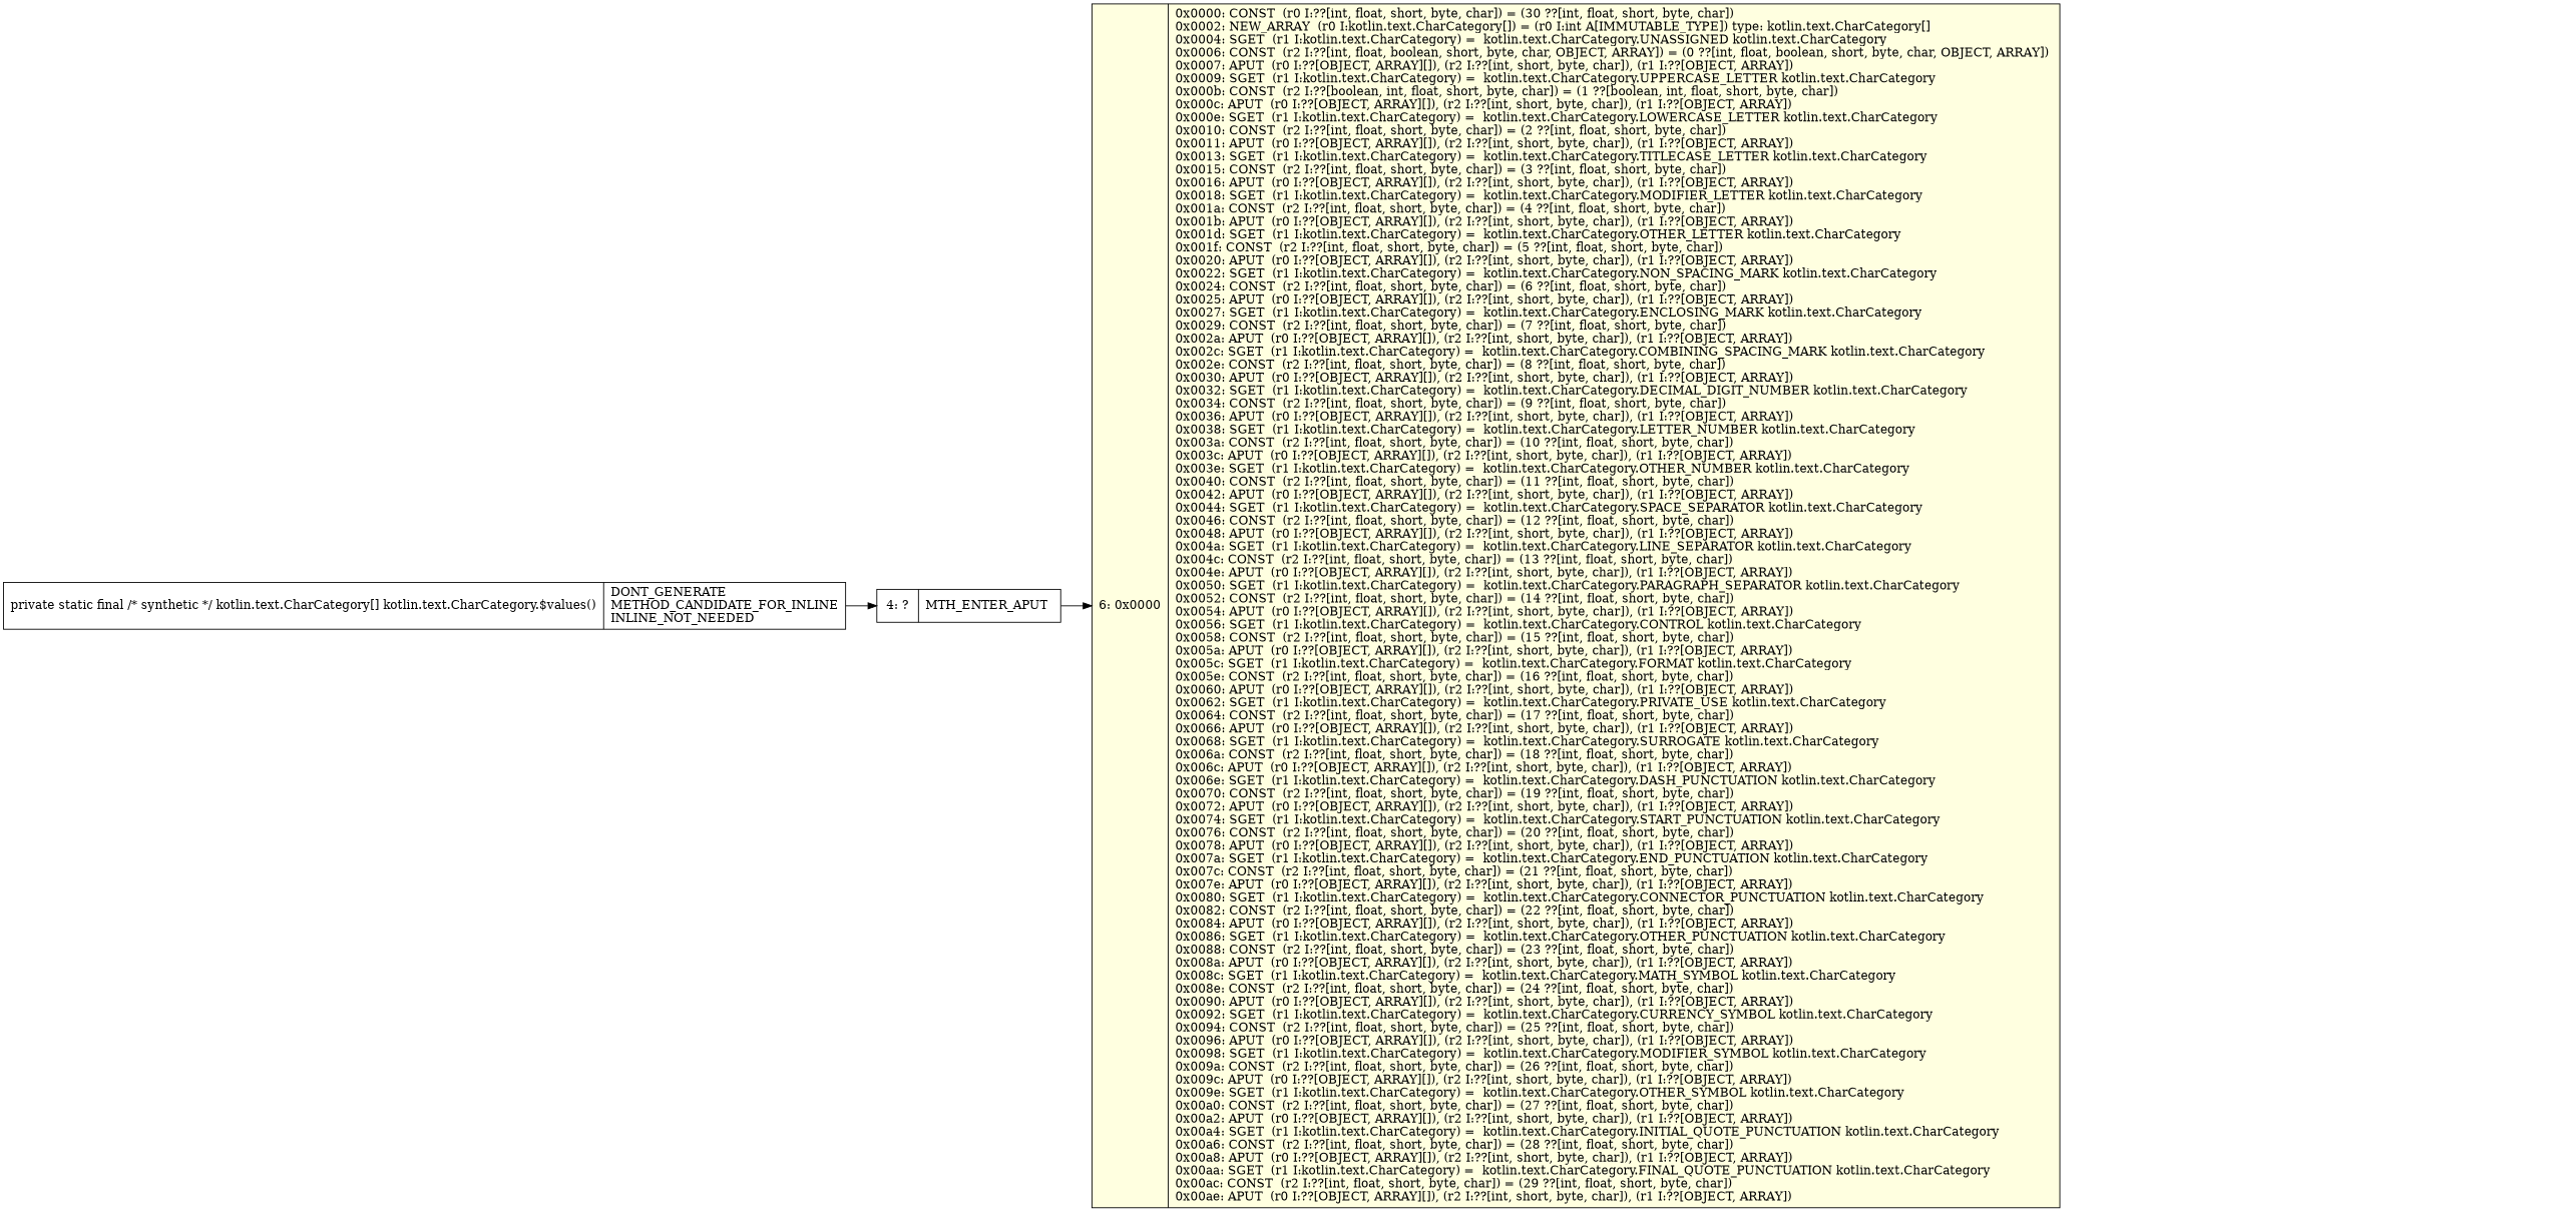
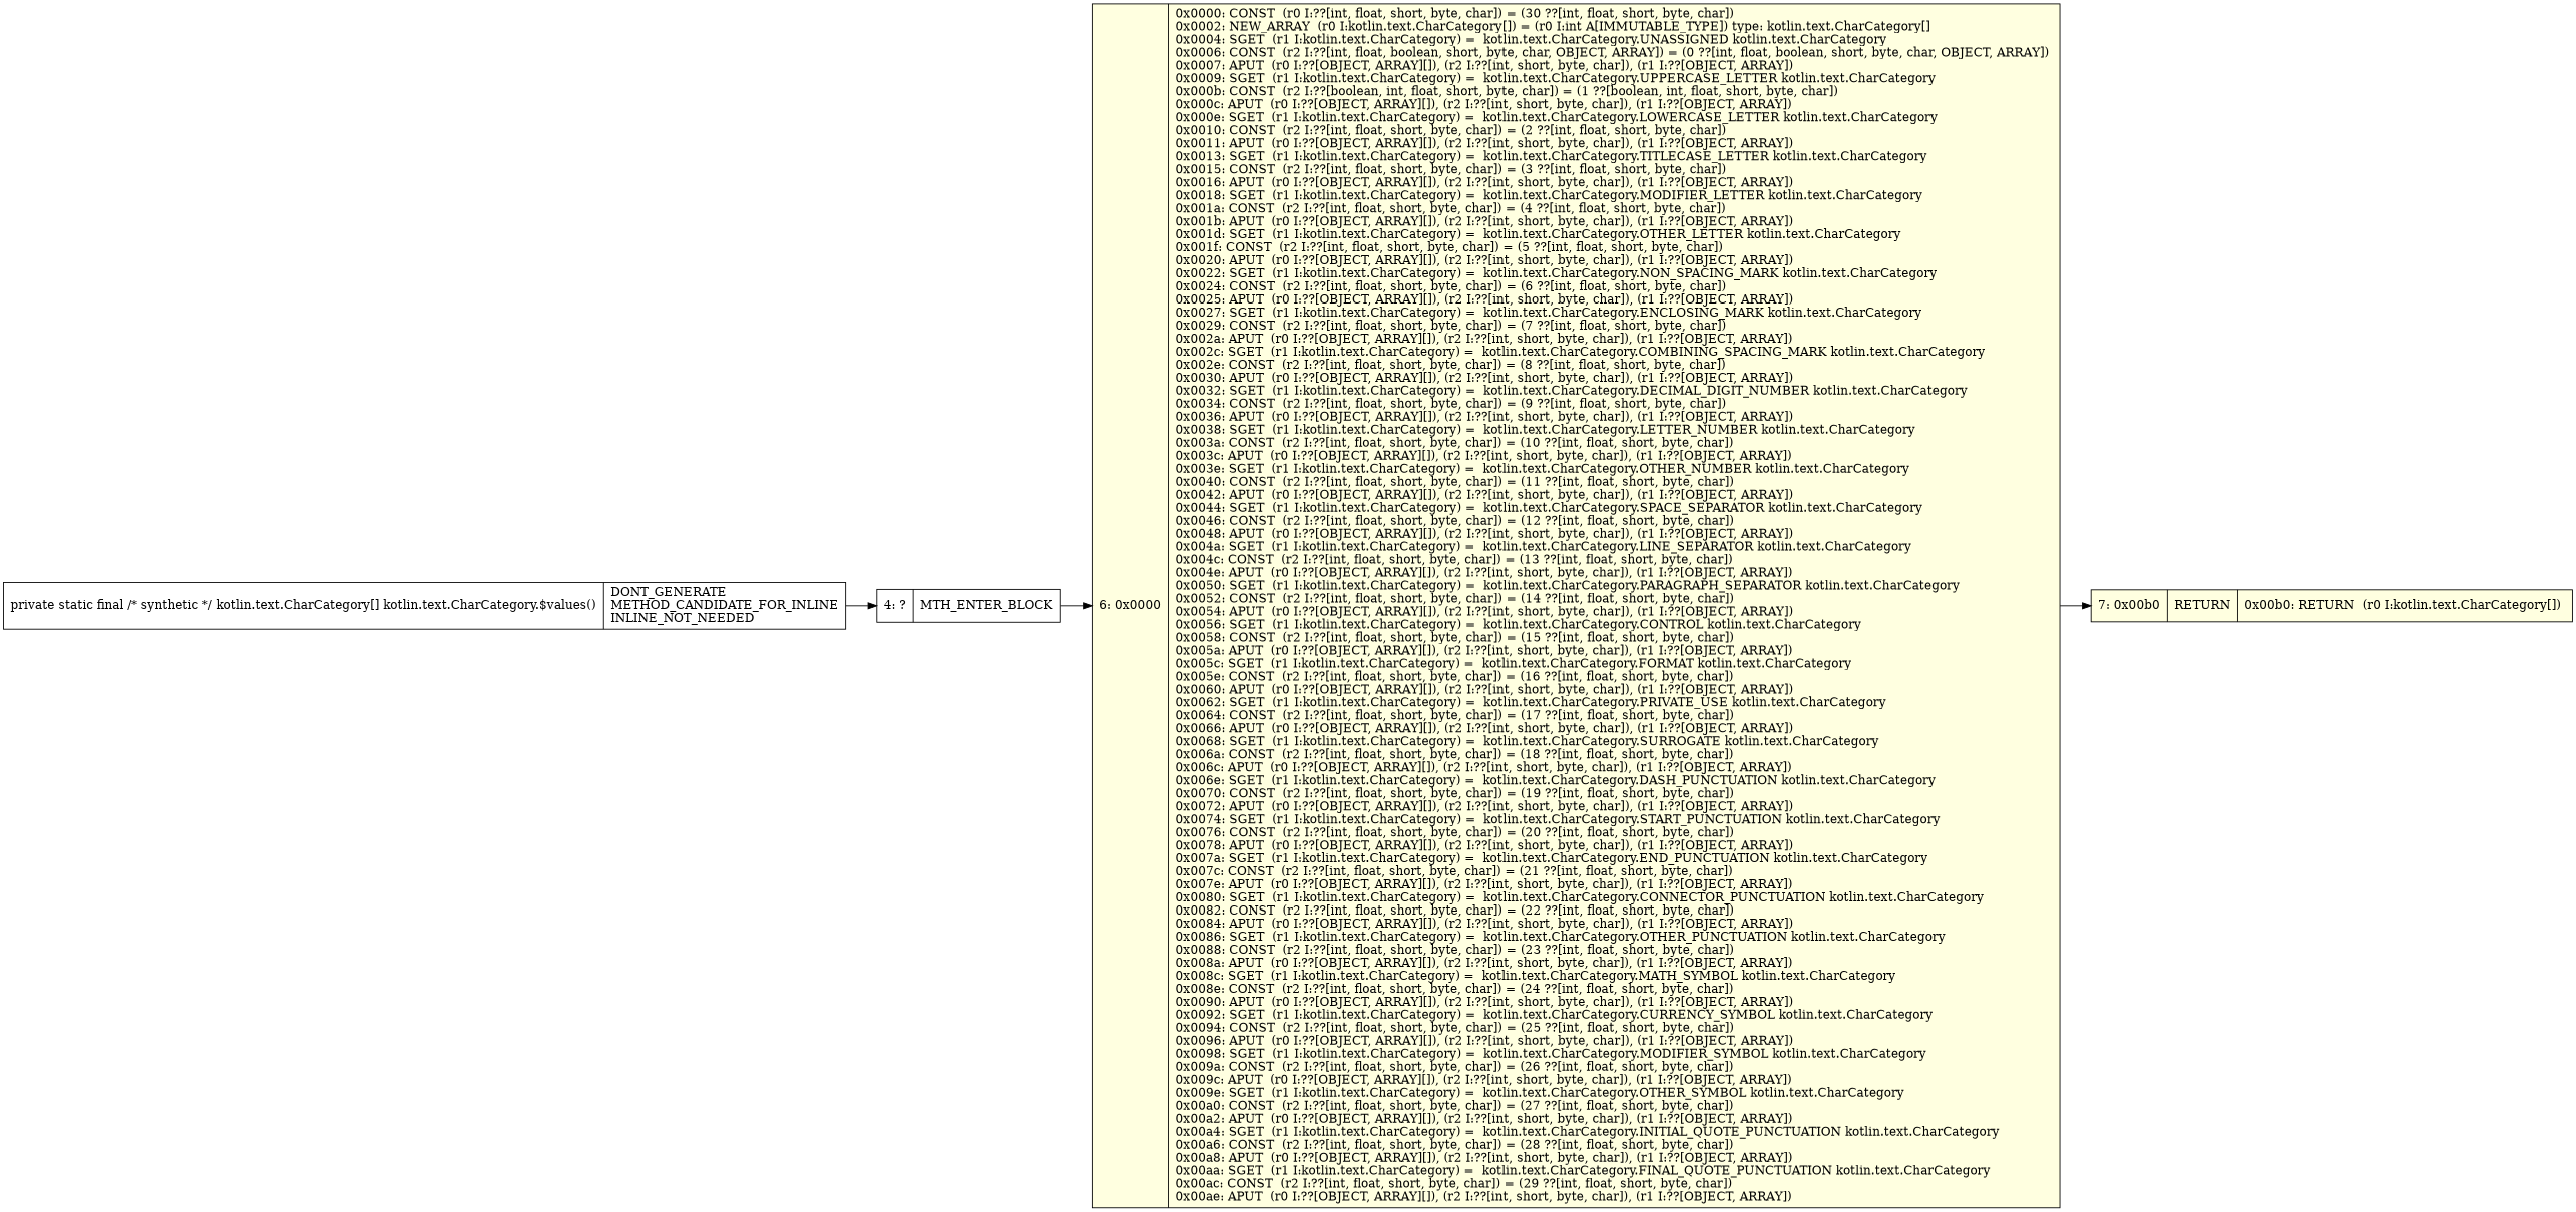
  digraph {
    rankdir=LR
    node [fillcolor=white shape=record style=filled]
-   n1 [label="{4\:\ ?|MTH_ENTER_APUT\l}"]
+   n1 [label="{4\:\ ?|MTH_ENTER_BLOCK\l}"]
    n2 [fillcolor=lightyellow label="{6\:\ 0x0000|0x0000: CONST  (r0 I:??[int, float, short, byte, char]) = (30 ??[int, float, short, byte, char]) \l0x0002: NEW_ARRAY  (r0 I:kotlin.text.CharCategory[]) = (r0 I:int A[IMMUTABLE_TYPE]) type: kotlin.text.CharCategory[] \l0x0004: SGET  (r1 I:kotlin.text.CharCategory) =  kotlin.text.CharCategory.UNASSIGNED kotlin.text.CharCategory \l0x0006: CONST  (r2 I:??[int, float, boolean, short, byte, char, OBJECT, ARRAY]) = (0 ??[int, float, boolean, short, byte, char, OBJECT, ARRAY]) \l0x0007: APUT  (r0 I:??[OBJECT, ARRAY][]), (r2 I:??[int, short, byte, char]), (r1 I:??[OBJECT, ARRAY]) \l0x0009: SGET  (r1 I:kotlin.text.CharCategory) =  kotlin.text.CharCategory.UPPERCASE_LETTER kotlin.text.CharCategory \l0x000b: CONST  (r2 I:??[boolean, int, float, short, byte, char]) = (1 ??[boolean, int, float, short, byte, char]) \l0x000c: APUT  (r0 I:??[OBJECT, ARRAY][]), (r2 I:??[int, short, byte, char]), (r1 I:??[OBJECT, ARRAY]) \l0x000e: SGET  (r1 I:kotlin.text.CharCategory) =  kotlin.text.CharCategory.LOWERCASE_LETTER kotlin.text.CharCategory \l0x0010: CONST  (r2 I:??[int, float, short, byte, char]) = (2 ??[int, float, short, byte, char]) \l0x0011: APUT  (r0 I:??[OBJECT, ARRAY][]), (r2 I:??[int, short, byte, char]), (r1 I:??[OBJECT, ARRAY]) \l0x0013: SGET  (r1 I:kotlin.text.CharCategory) =  kotlin.text.CharCategory.TITLECASE_LETTER kotlin.text.CharCategory \l0x0015: CONST  (r2 I:??[int, float, short, byte, char]) = (3 ??[int, float, short, byte, char]) \l0x0016: APUT  (r0 I:??[OBJECT, ARRAY][]), (r2 I:??[int, short, byte, char]), (r1 I:??[OBJECT, ARRAY]) \l0x0018: SGET  (r1 I:kotlin.text.CharCategory) =  kotlin.text.CharCategory.MODIFIER_LETTER kotlin.text.CharCategory \l0x001a: CONST  (r2 I:??[int, float, short, byte, char]) = (4 ??[int, float, short, byte, char]) \l0x001b: APUT  (r0 I:??[OBJECT, ARRAY][]), (r2 I:??[int, short, byte, char]), (r1 I:??[OBJECT, ARRAY]) \l0x001d: SGET  (r1 I:kotlin.text.CharCategory) =  kotlin.text.CharCategory.OTHER_LETTER kotlin.text.CharCategory \l0x001f: CONST  (r2 I:??[int, float, short, byte, char]) = (5 ??[int, float, short, byte, char]) \l0x0020: APUT  (r0 I:??[OBJECT, ARRAY][]), (r2 I:??[int, short, byte, char]), (r1 I:??[OBJECT, ARRAY]) \l0x0022: SGET  (r1 I:kotlin.text.CharCategory) =  kotlin.text.CharCategory.NON_SPACING_MARK kotlin.text.CharCategory \l0x0024: CONST  (r2 I:??[int, float, short, byte, char]) = (6 ??[int, float, short, byte, char]) \l0x0025: APUT  (r0 I:??[OBJECT, ARRAY][]), (r2 I:??[int, short, byte, char]), (r1 I:??[OBJECT, ARRAY]) \l0x0027: SGET  (r1 I:kotlin.text.CharCategory) =  kotlin.text.CharCategory.ENCLOSING_MARK kotlin.text.CharCategory \l0x0029: CONST  (r2 I:??[int, float, short, byte, char]) = (7 ??[int, float, short, byte, char]) \l0x002a: APUT  (r0 I:??[OBJECT, ARRAY][]), (r2 I:??[int, short, byte, char]), (r1 I:??[OBJECT, ARRAY]) \l0x002c: SGET  (r1 I:kotlin.text.CharCategory) =  kotlin.text.CharCategory.COMBINING_SPACING_MARK kotlin.text.CharCategory \l0x002e: CONST  (r2 I:??[int, float, short, byte, char]) = (8 ??[int, float, short, byte, char]) \l0x0030: APUT  (r0 I:??[OBJECT, ARRAY][]), (r2 I:??[int, short, byte, char]), (r1 I:??[OBJECT, ARRAY]) \l0x0032: SGET  (r1 I:kotlin.text.CharCategory) =  kotlin.text.CharCategory.DECIMAL_DIGIT_NUMBER kotlin.text.CharCategory \l0x0034: CONST  (r2 I:??[int, float, short, byte, char]) = (9 ??[int, float, short, byte, char]) \l0x0036: APUT  (r0 I:??[OBJECT, ARRAY][]), (r2 I:??[int, short, byte, char]), (r1 I:??[OBJECT, ARRAY]) \l0x0038: SGET  (r1 I:kotlin.text.CharCategory) =  kotlin.text.CharCategory.LETTER_NUMBER kotlin.text.CharCategory \l0x003a: CONST  (r2 I:??[int, float, short, byte, char]) = (10 ??[int, float, short, byte, char]) \l0x003c: APUT  (r0 I:??[OBJECT, ARRAY][]), (r2 I:??[int, short, byte, char]), (r1 I:??[OBJECT, ARRAY]) \l0x003e: SGET  (r1 I:kotlin.text.CharCategory) =  kotlin.text.CharCategory.OTHER_NUMBER kotlin.text.CharCategory \l0x0040: CONST  (r2 I:??[int, float, short, byte, char]) = (11 ??[int, float, short, byte, char]) \l0x0042: APUT  (r0 I:??[OBJECT, ARRAY][]), (r2 I:??[int, short, byte, char]), (r1 I:??[OBJECT, ARRAY]) \l0x0044: SGET  (r1 I:kotlin.text.CharCategory) =  kotlin.text.CharCategory.SPACE_SEPARATOR kotlin.text.CharCategory \l0x0046: CONST  (r2 I:??[int, float, short, byte, char]) = (12 ??[int, float, short, byte, char]) \l0x0048: APUT  (r0 I:??[OBJECT, ARRAY][]), (r2 I:??[int, short, byte, char]), (r1 I:??[OBJECT, ARRAY]) \l0x004a: SGET  (r1 I:kotlin.text.CharCategory) =  kotlin.text.CharCategory.LINE_SEPARATOR kotlin.text.CharCategory \l0x004c: CONST  (r2 I:??[int, float, short, byte, char]) = (13 ??[int, float, short, byte, char]) \l0x004e: APUT  (r0 I:??[OBJECT, ARRAY][]), (r2 I:??[int, short, byte, char]), (r1 I:??[OBJECT, ARRAY]) \l0x0050: SGET  (r1 I:kotlin.text.CharCategory) =  kotlin.text.CharCategory.PARAGRAPH_SEPARATOR kotlin.text.CharCategory \l0x0052: CONST  (r2 I:??[int, float, short, byte, char]) = (14 ??[int, float, short, byte, char]) \l0x0054: APUT  (r0 I:??[OBJECT, ARRAY][]), (r2 I:??[int, short, byte, char]), (r1 I:??[OBJECT, ARRAY]) \l0x0056: SGET  (r1 I:kotlin.text.CharCategory) =  kotlin.text.CharCategory.CONTROL kotlin.text.CharCategory \l0x0058: CONST  (r2 I:??[int, float, short, byte, char]) = (15 ??[int, float, short, byte, char]) \l0x005a: APUT  (r0 I:??[OBJECT, ARRAY][]), (r2 I:??[int, short, byte, char]), (r1 I:??[OBJECT, ARRAY]) \l0x005c: SGET  (r1 I:kotlin.text.CharCategory) =  kotlin.text.CharCategory.FORMAT kotlin.text.CharCategory \l0x005e: CONST  (r2 I:??[int, float, short, byte, char]) = (16 ??[int, float, short, byte, char]) \l0x0060: APUT  (r0 I:??[OBJECT, ARRAY][]), (r2 I:??[int, short, byte, char]), (r1 I:??[OBJECT, ARRAY]) \l0x0062: SGET  (r1 I:kotlin.text.CharCategory) =  kotlin.text.CharCategory.PRIVATE_USE kotlin.text.CharCategory \l0x0064: CONST  (r2 I:??[int, float, short, byte, char]) = (17 ??[int, float, short, byte, char]) \l0x0066: APUT  (r0 I:??[OBJECT, ARRAY][]), (r2 I:??[int, short, byte, char]), (r1 I:??[OBJECT, ARRAY]) \l0x0068: SGET  (r1 I:kotlin.text.CharCategory) =  kotlin.text.CharCategory.SURROGATE kotlin.text.CharCategory \l0x006a: CONST  (r2 I:??[int, float, short, byte, char]) = (18 ??[int, float, short, byte, char]) \l0x006c: APUT  (r0 I:??[OBJECT, ARRAY][]), (r2 I:??[int, short, byte, char]), (r1 I:??[OBJECT, ARRAY]) \l0x006e: SGET  (r1 I:kotlin.text.CharCategory) =  kotlin.text.CharCategory.DASH_PUNCTUATION kotlin.text.CharCategory \l0x0070: CONST  (r2 I:??[int, float, short, byte, char]) = (19 ??[int, float, short, byte, char]) \l0x0072: APUT  (r0 I:??[OBJECT, ARRAY][]), (r2 I:??[int, short, byte, char]), (r1 I:??[OBJECT, ARRAY]) \l0x0074: SGET  (r1 I:kotlin.text.CharCategory) =  kotlin.text.CharCategory.START_PUNCTUATION kotlin.text.CharCategory \l0x0076: CONST  (r2 I:??[int, float, short, byte, char]) = (20 ??[int, float, short, byte, char]) \l0x0078: APUT  (r0 I:??[OBJECT, ARRAY][]), (r2 I:??[int, short, byte, char]), (r1 I:??[OBJECT, ARRAY]) \l0x007a: SGET  (r1 I:kotlin.text.CharCategory) =  kotlin.text.CharCategory.END_PUNCTUATION kotlin.text.CharCategory \l0x007c: CONST  (r2 I:??[int, float, short, byte, char]) = (21 ??[int, float, short, byte, char]) \l0x007e: APUT  (r0 I:??[OBJECT, ARRAY][]), (r2 I:??[int, short, byte, char]), (r1 I:??[OBJECT, ARRAY]) \l0x0080: SGET  (r1 I:kotlin.text.CharCategory) =  kotlin.text.CharCategory.CONNECTOR_PUNCTUATION kotlin.text.CharCategory \l0x0082: CONST  (r2 I:??[int, float, short, byte, char]) = (22 ??[int, float, short, byte, char]) \l0x0084: APUT  (r0 I:??[OBJECT, ARRAY][]), (r2 I:??[int, short, byte, char]), (r1 I:??[OBJECT, ARRAY]) \l0x0086: SGET  (r1 I:kotlin.text.CharCategory) =  kotlin.text.CharCategory.OTHER_PUNCTUATION kotlin.text.CharCategory \l0x0088: CONST  (r2 I:??[int, float, short, byte, char]) = (23 ??[int, float, short, byte, char]) \l0x008a: APUT  (r0 I:??[OBJECT, ARRAY][]), (r2 I:??[int, short, byte, char]), (r1 I:??[OBJECT, ARRAY]) \l0x008c: SGET  (r1 I:kotlin.text.CharCategory) =  kotlin.text.CharCategory.MATH_SYMBOL kotlin.text.CharCategory \l0x008e: CONST  (r2 I:??[int, float, short, byte, char]) = (24 ??[int, float, short, byte, char]) \l0x0090: APUT  (r0 I:??[OBJECT, ARRAY][]), (r2 I:??[int, short, byte, char]), (r1 I:??[OBJECT, ARRAY]) \l0x0092: SGET  (r1 I:kotlin.text.CharCategory) =  kotlin.text.CharCategory.CURRENCY_SYMBOL kotlin.text.CharCategory \l0x0094: CONST  (r2 I:??[int, float, short, byte, char]) = (25 ??[int, float, short, byte, char]) \l0x0096: APUT  (r0 I:??[OBJECT, ARRAY][]), (r2 I:??[int, short, byte, char]), (r1 I:??[OBJECT, ARRAY]) \l0x0098: SGET  (r1 I:kotlin.text.CharCategory) =  kotlin.text.CharCategory.MODIFIER_SYMBOL kotlin.text.CharCategory \l0x009a: CONST  (r2 I:??[int, float, short, byte, char]) = (26 ??[int, float, short, byte, char]) \l0x009c: APUT  (r0 I:??[OBJECT, ARRAY][]), (r2 I:??[int, short, byte, char]), (r1 I:??[OBJECT, ARRAY]) \l0x009e: SGET  (r1 I:kotlin.text.CharCategory) =  kotlin.text.CharCategory.OTHER_SYMBOL kotlin.text.CharCategory \l0x00a0: CONST  (r2 I:??[int, float, short, byte, char]) = (27 ??[int, float, short, byte, char]) \l0x00a2: APUT  (r0 I:??[OBJECT, ARRAY][]), (r2 I:??[int, short, byte, char]), (r1 I:??[OBJECT, ARRAY]) \l0x00a4: SGET  (r1 I:kotlin.text.CharCategory) =  kotlin.text.CharCategory.INITIAL_QUOTE_PUNCTUATION kotlin.text.CharCategory \l0x00a6: CONST  (r2 I:??[int, float, short, byte, char]) = (28 ??[int, float, short, byte, char]) \l0x00a8: APUT  (r0 I:??[OBJECT, ARRAY][]), (r2 I:??[int, short, byte, char]), (r1 I:??[OBJECT, ARRAY]) \l0x00aa: SGET  (r1 I:kotlin.text.CharCategory) =  kotlin.text.CharCategory.FINAL_QUOTE_PUNCTUATION kotlin.text.CharCategory \l0x00ac: CONST  (r2 I:??[int, float, short, byte, char]) = (29 ??[int, float, short, byte, char]) \l0x00ae: APUT  (r0 I:??[OBJECT, ARRAY][]), (r2 I:??[int, short, byte, char]), (r1 I:??[OBJECT, ARRAY]) \l}"]
+   n3 [fillcolor=lightyellow label="{7\:\ 0x00b0|RETURN\l|0x00b0: RETURN  (r0 I:kotlin.text.CharCategory[]) \l}"]
    n4 [label="{private static final \/* synthetic *\/ kotlin.text.CharCategory[] kotlin.text.CharCategory.$values()  | DONT_GENERATE\lMETHOD_CANDIDATE_FOR_INLINE\lINLINE_NOT_NEEDED\l}"]
    n1 -> n2
+   n2 -> n3
    n4 -> n1
  }
